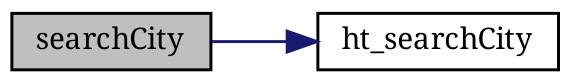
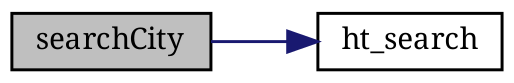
  digraph {
    rankdir=LR
    fontname="Noto Serif"
    node [color=black fontname="Noto Serif" fontsize=10 shape=record style=filled]
    n1 [fillcolor=grey75 fontcolor=black height=0.2 label=searchCity width=0.4]
-   n2 [fillcolor=white height=0.2 label=ht_searchCity width=0.4]
+   n2 [fillcolor=white height=0.2 label=ht_search width=0.4]
    n1 -> n2 [color=midnightblue fontname="Noto Serif" fontsize=10 labelfontname=Verdana labelfontsize=10 style=solid]
  }
